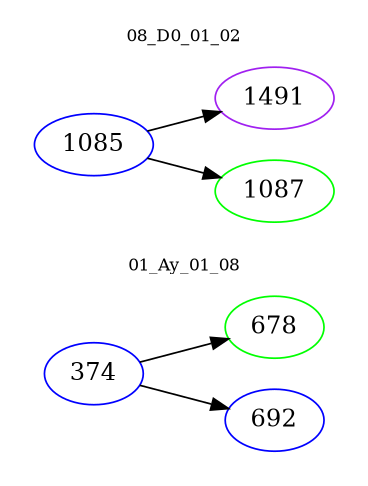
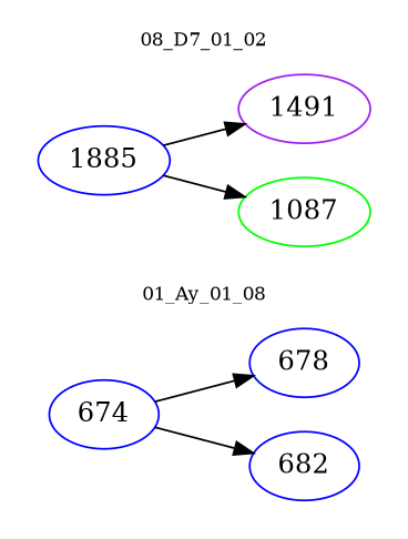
  digraph {
    rankdir=LR
    node [color=blue]
    edge [color=black]
-   n1 [label=374]
-   n2 [label=692]
-   n3 [color=green label=678]
-   n4 [label=1085]
+   n1 [label=674]
+   n2 [label=682]
+   n3 [label=678]
+   n4 [label=1885]
    n5 [color=green label=1087]
    n6 [color=purple label=1491]
    subgraph cluster_1 {
      color=white
      fontsize=10
      label="01_Ay_01_08"
      n1
      n2
      n3
    }
    subgraph cluster_2 {
      color=white
      fontsize=10
-     label="08_D0_01_02"
+     label="08_D7_01_02"
      n4
      n5
      n6
    }
    n1 -> n2
    n1 -> n3
    n4 -> n5
    n4 -> n6
  }
